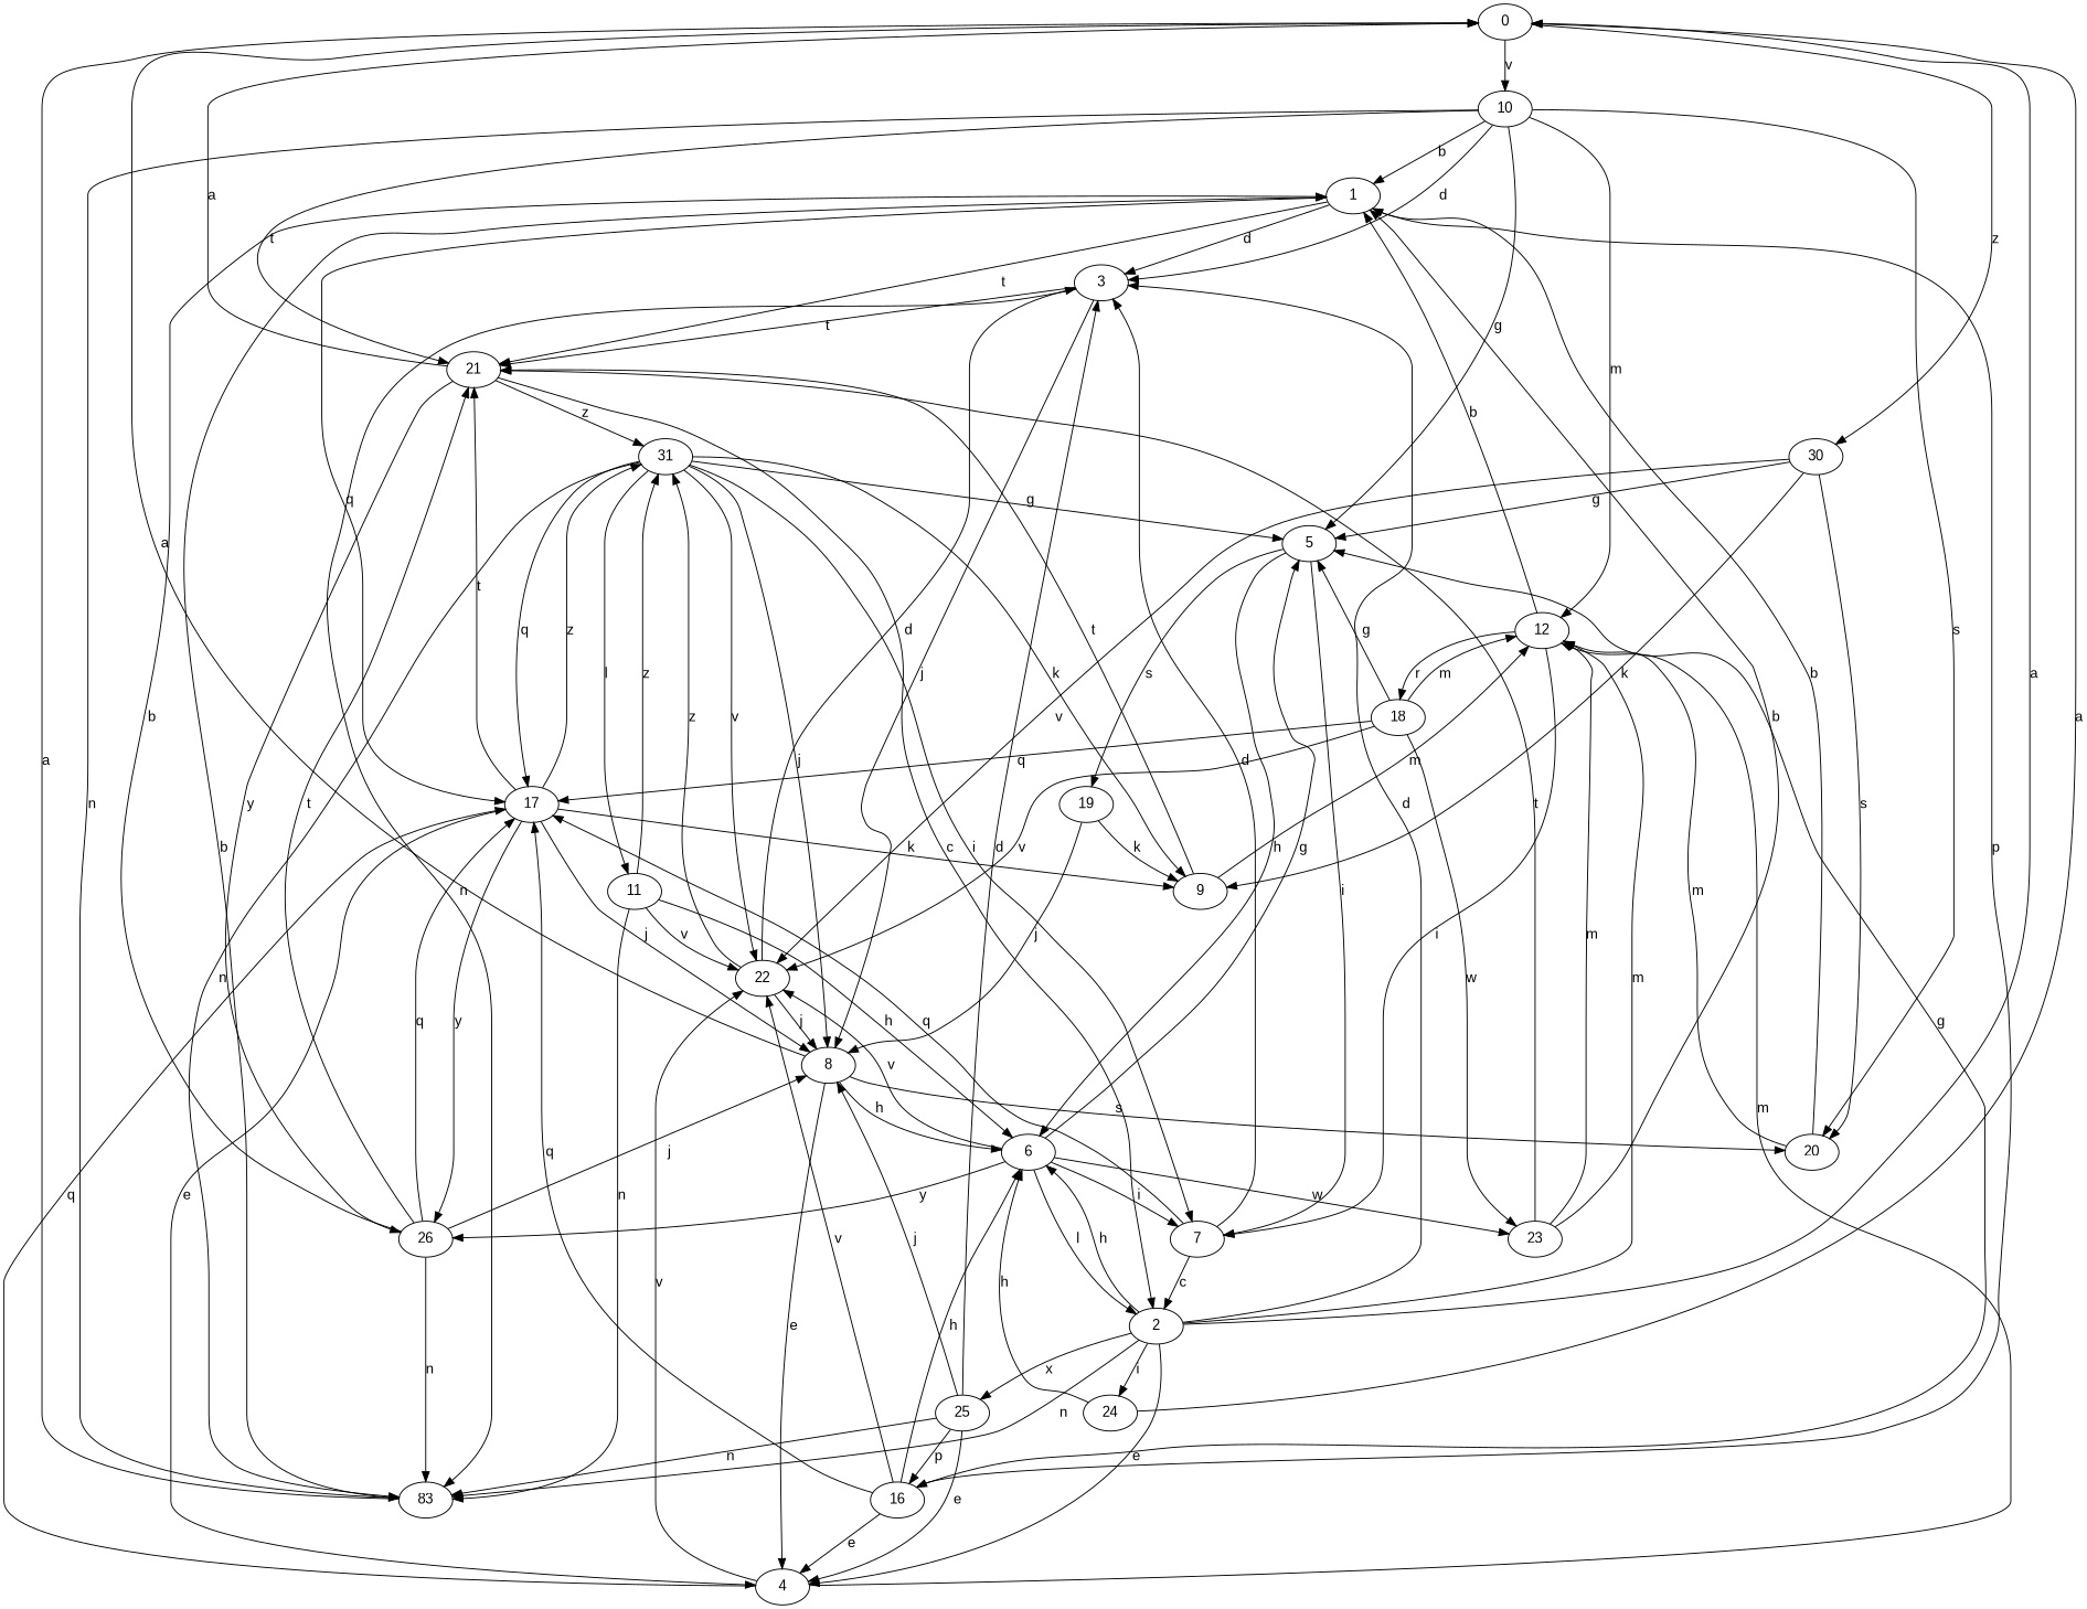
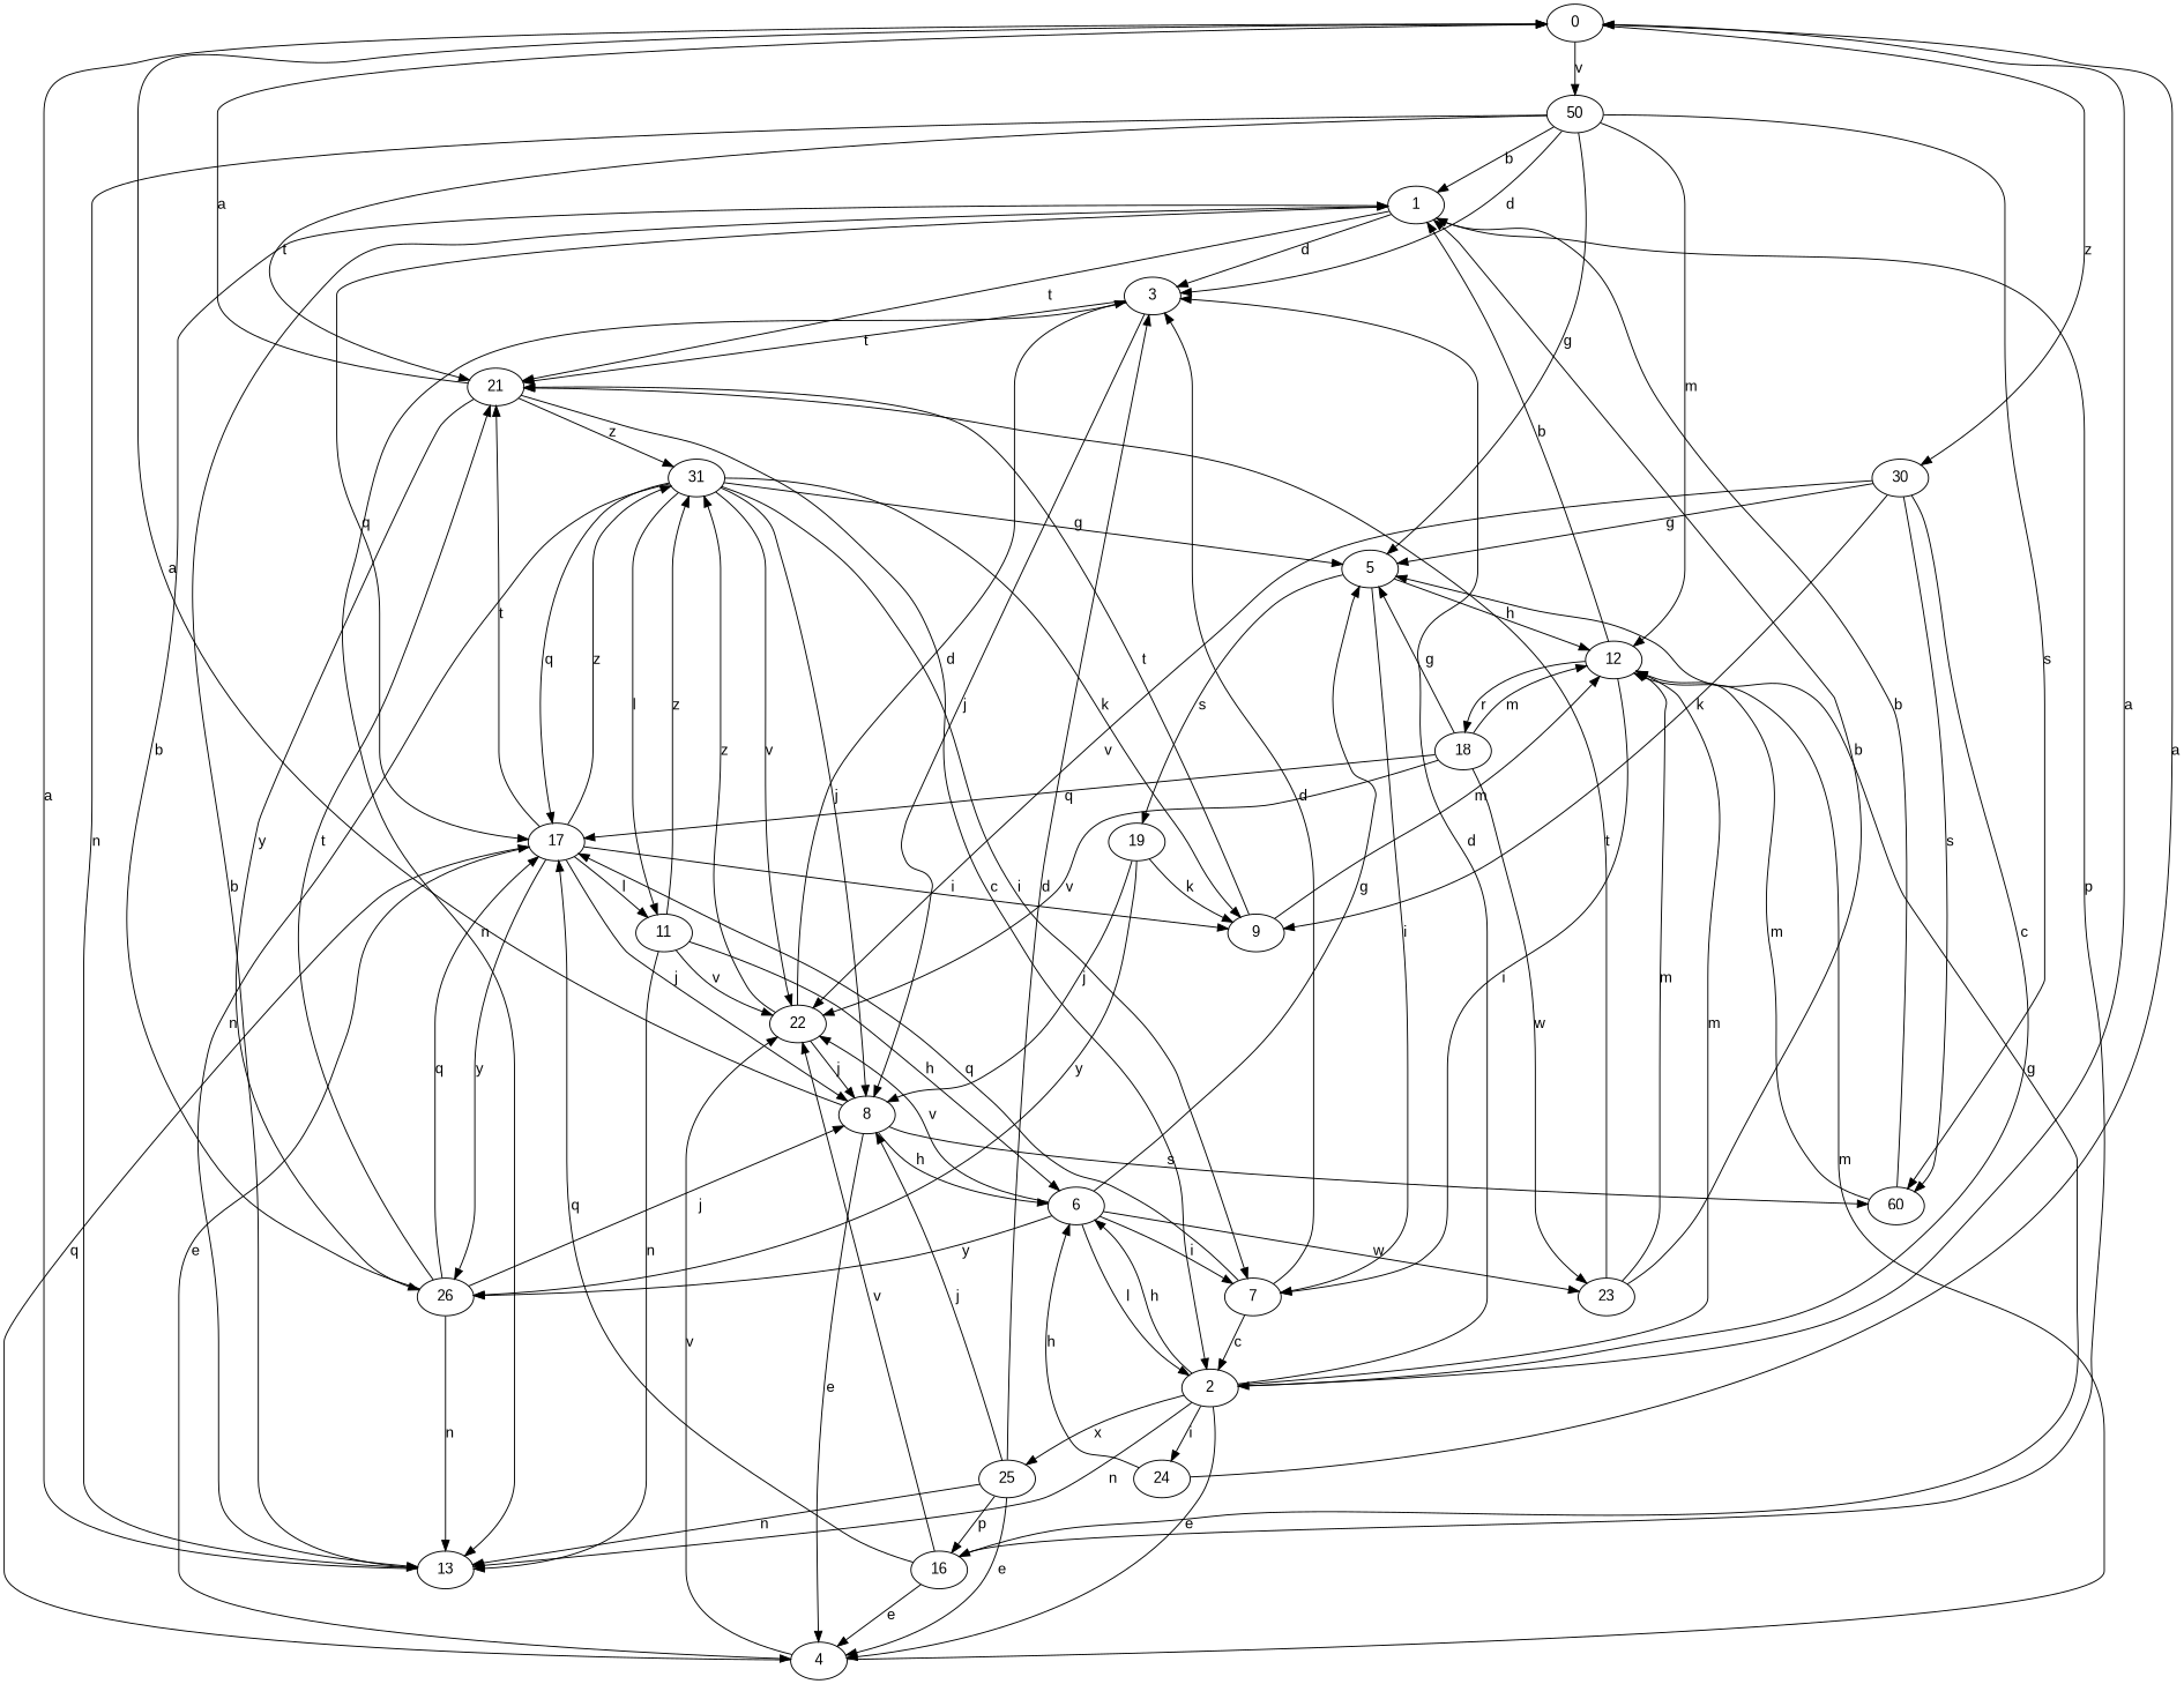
  strict digraph {
    fontname="Liberation Sans"
    node [fontname="Liberation Sans"]
    edge [fontname="Liberation Sans"]
    0
-   10
+   10 [label=50]
    30
    1
    3
    21
    12
-   13 [label=83]
+   13
    5
-   20
+   20 [label=60]
    2
    22
    9
    16
    17
    8
    4
    6
    26
    11
    31
    24
    25
    7
    23
    18
    19
    0 -> 10 [label=v]
    0 -> 30 [label=z]
    10 -> 1 [label=b]
    10 -> 3 [label=d]
    10 -> 21 [label=t]
    10 -> 12 [label=m]
    10 -> 13 [label=n]
    10 -> 5 [label=g]
    10 -> 20 [label=s]
    30 -> 5 [label=g]
    30 -> 20 [label=s]
+   30 -> 2 [label=c]
    30 -> 22 [label=v]
    30 -> 9 [label=k]
    1 -> 3 [label=d]
    1 -> 21 [label=t]
    1 -> 16 [label=p]
    1 -> 17 [label=q]
    3 -> 21 [label=t]
    3 -> 13 [label=n]
    3 -> 8 [label=j]
    21 -> 0 [label=a]
    21 -> 2 [label=c]
    21 -> 26 [label=y]
    21 -> 31 [label=z]
    12 -> 1 [label=b]
    12 -> 7 [label=i]
    12 -> 18 [label=r]
    13 -> 0 [label=a]
    13 -> 1 [label=b]
-   5 -> 6 [label=h]
+   5 -> 12 [label=h]
    5 -> 7 [label=i]
    5 -> 19 [label=s]
    20 -> 1 [label=b]
    20 -> 12 [label=m]
    2 -> 0 [label=a]
    2 -> 3 [label=d]
    2 -> 12 [label=m]
    2 -> 13 [label=n]
    2 -> 4 [label=e]
    2 -> 6 [label=h]
    2 -> 24 [label=i]
    2 -> 25 [label=x]
    22 -> 3 [label=d]
    22 -> 8 [label=j]
    22 -> 31 [label=z]
    9 -> 21 [label=t]
    9 -> 12 [label=m]
    16 -> 5 [label=g]
    16 -> 22 [label=v]
    16 -> 17 [label=q]
    16 -> 4 [label=e]
-   16 -> 6 [label=h]
    17 -> 21 [label=t]
-   17 -> 9 [label=k]
+   17 -> 9 [label=i]
    17 -> 8 [label=j]
    17 -> 4 [label=e]
    17 -> 26 [label=y]
+   17 -> 11 [label=l]
    17 -> 31 [label=z]
    8 -> 0 [label=a]
    8 -> 20 [label=s]
    8 -> 4 [label=e]
    8 -> 6 [label=h]
    4 -> 12 [label=m]
    4 -> 22 [label=v]
    4 -> 17 [label=q]
    6 -> 5 [label=g]
    6 -> 2 [label=l]
    6 -> 22 [label=v]
    6 -> 26 [label=y]
    6 -> 7 [label=i]
    6 -> 23 [label=w]
    26 -> 1 [label=b]
    26 -> 21 [label=t]
    26 -> 13 [label=n]
    26 -> 17 [label=q]
    26 -> 8 [label=j]
    11 -> 13 [label=n]
    11 -> 22 [label=v]
    11 -> 6 [label=h]
    11 -> 31 [label=z]
    31 -> 13 [label=n]
    31 -> 5 [label=g]
    31 -> 22 [label=v]
    31 -> 9 [label=k]
    31 -> 17 [label=q]
    31 -> 8 [label=j]
    31 -> 11 [label=l]
    31 -> 7 [label=i]
    24 -> 0 [label=a]
    24 -> 6 [label=h]
    25 -> 3 [label=d]
    25 -> 13 [label=n]
    25 -> 16 [label=p]
    25 -> 8 [label=j]
    25 -> 4 [label=e]
    7 -> 3 [label=d]
    7 -> 2 [label=c]
    7 -> 17 [label=q]
    23 -> 1 [label=b]
    23 -> 21 [label=t]
    23 -> 12 [label=m]
    18 -> 12 [label=m]
    18 -> 5 [label=g]
    18 -> 22 [label=v]
    18 -> 17 [label=q]
    18 -> 23 [label=w]
    19 -> 9 [label=k]
    19 -> 8 [label=j]
+   19 -> 26 [label=y]
  }
